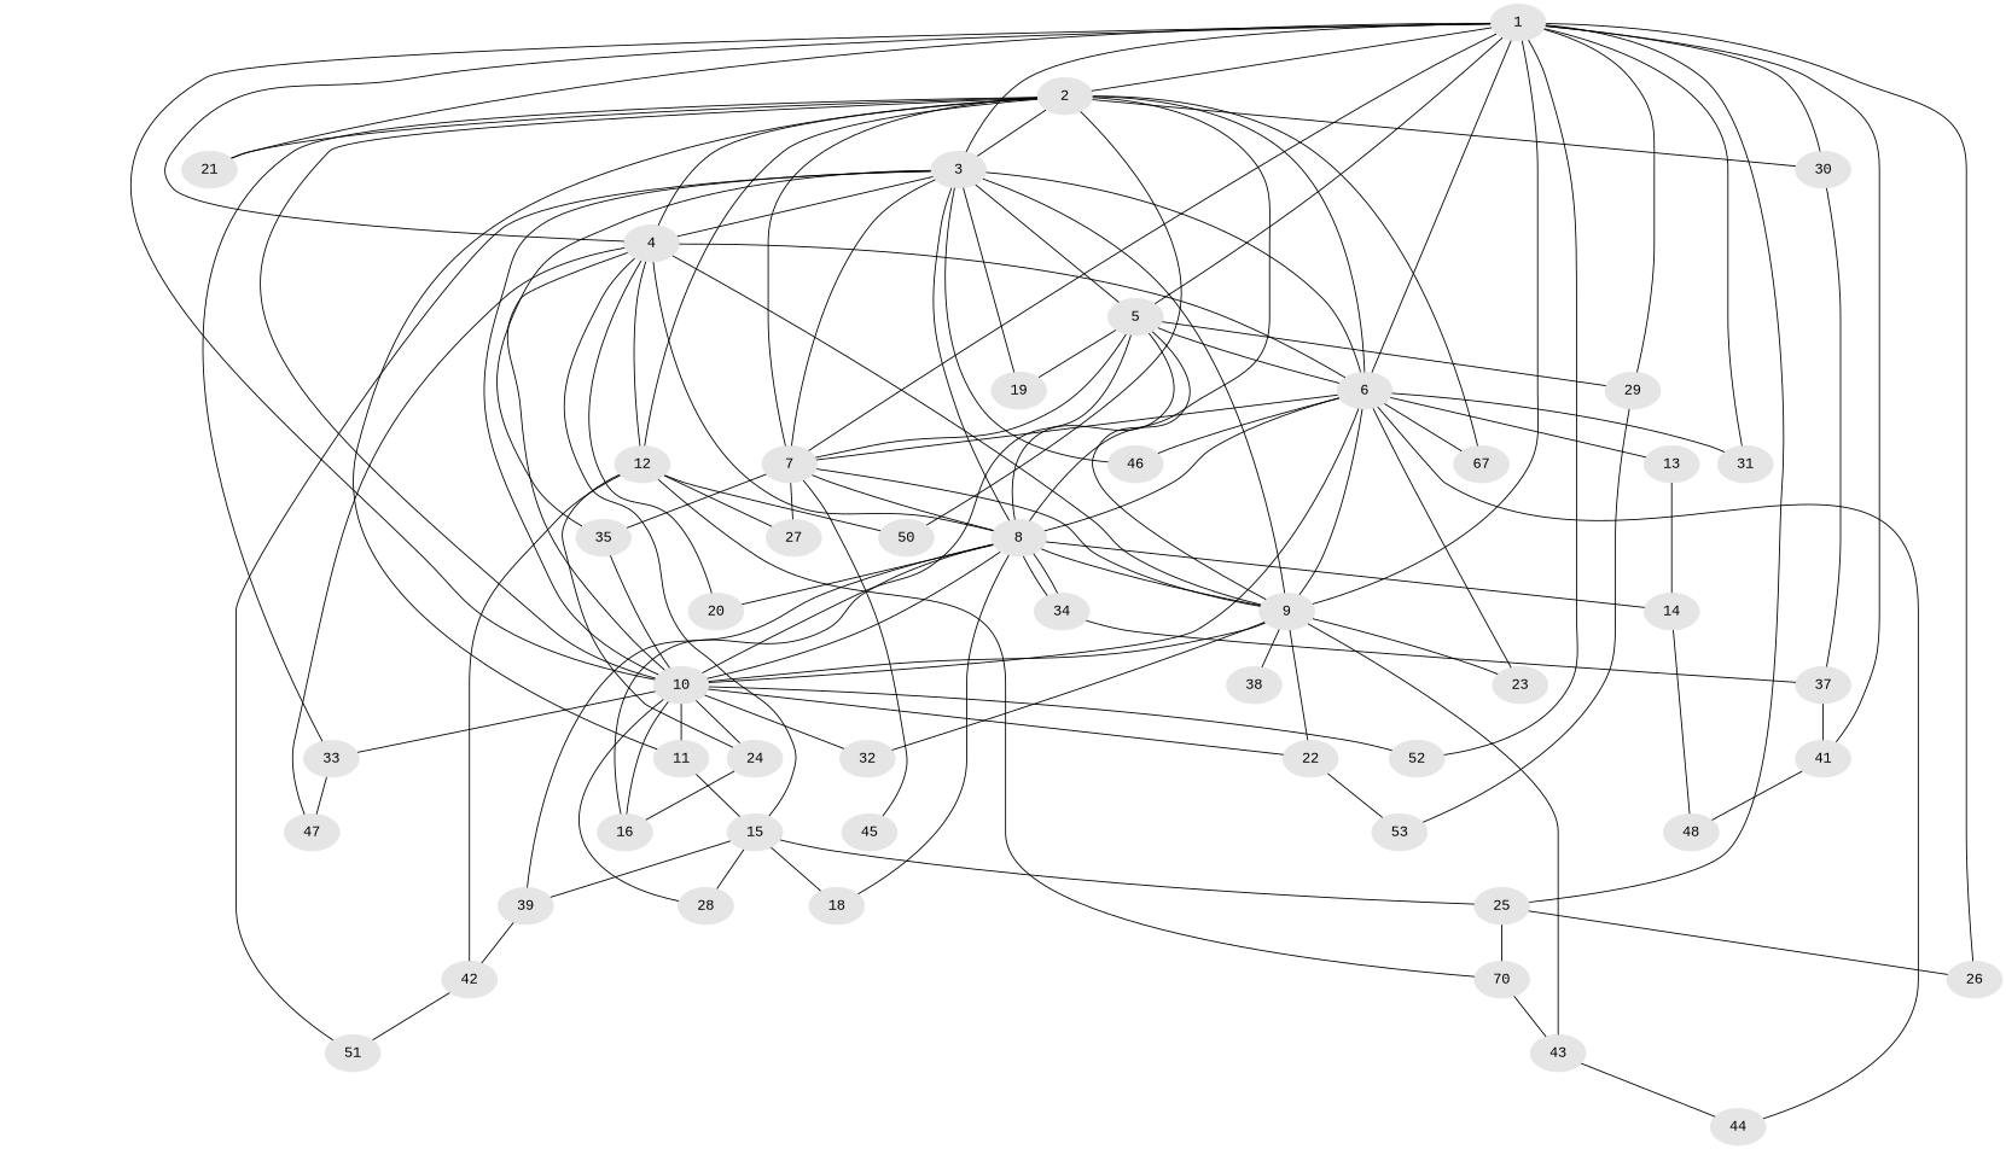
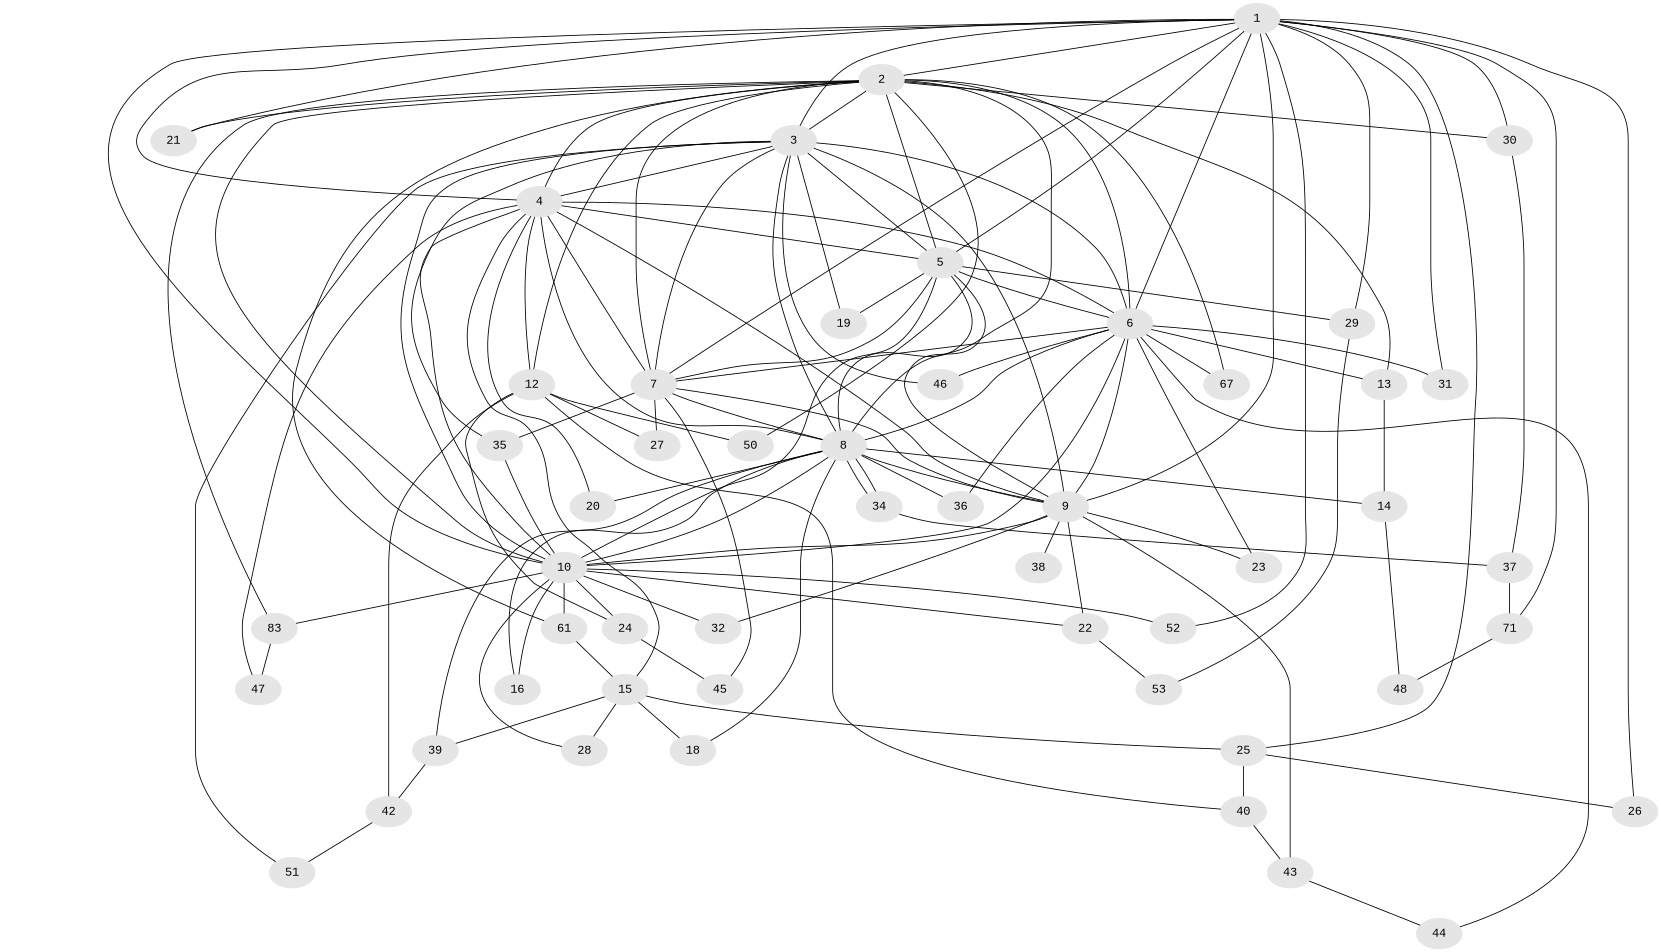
  graph {
    fontname="Liberation Mono"
    node [color=gray90 fontname="Liberation Mono" style=filled]
    edge [fontname="Liberation Mono"]
    1
    2
    3
    4
    5
    6
    7
    9
    10
    21
    25
    26
    29
    30
    31
-   41
+   41 [label=71]
    52
    8
-   11
+   11 [label=61]
    12
    13
    n22 [label=67]
-   33
+   33 [label=83]
    50
    19
    35
    46
    51
    15
    20
    47
    23
+   36
    44
    27
    45
    14
    16
    18
    34
    39
    22
    32
    38
    43
    24
    28
-   40 [label=70]
+   40
    53
    37
    48
    42
    1 -- 2
    1 -- 3
    1 -- 4
    1 -- 5
    1 -- 6
    1 -- 7
    1 -- 9
    1 -- 10
    1 -- 21
    1 -- 25
    1 -- 26
    1 -- 29
    1 -- 30
    1 -- 31
    1 -- 41
    1 -- 52
    2 -- 3
    2 -- 4
+   2 -- 5
    2 -- 6
    2 -- 7
    2 -- 10
    2 -- 21
    2 -- 30
    2 -- 8
    2 -- 11
    2 -- 12
+   2 -- 13
    2 -- n22
    2 -- 33
    2 -- 50
    3 -- 4
    3 -- 5
    3 -- 6
    3 -- 7
    3 -- 9
    3 -- 10
    3 -- 8
    3 -- 19
    3 -- 35
    3 -- 46
    3 -- 51
+   4 -- 5
    4 -- 6
+   4 -- 7
    4 -- 9
    4 -- 10
    4 -- 8
    4 -- 12
    4 -- 15
    4 -- 20
    4 -- 47
    5 -- 6
    5 -- 7
    5 -- 9
    5 -- 10
    5 -- 29
    5 -- 8
    5 -- 19
    6 -- 7
    6 -- 9
    6 -- 10
    6 -- 31
    6 -- 8
    6 -- 13
    6 -- n22
    6 -- 46
    6 -- 23
+   6 -- 36
    6 -- 44
    7 -- 9
    7 -- 8
    7 -- 35
    7 -- 27
    7 -- 45
    9 -- 10
    9 -- 23
    9 -- 22
    9 -- 32
    9 -- 38
    9 -- 43
    10 -- 52
    10 -- 11
    10 -- 33
    10 -- 16
    10 -- 22
    10 -- 32
    10 -- 24
    10 -- 28
    25 -- 26
    25 -- 40
    29 -- 53
    30 -- 37
    41 -- 48
    8 -- 9
    8 -- 10
    8 -- 20
+   8 -- 36
    8 -- 14
    8 -- 16
    8 -- 18
    8 -- 34
    8 -- 34
    8 -- 39
    11 -- 15
    12 -- 50
    12 -- 27
    12 -- 24
    12 -- 40
    12 -- 42
    13 -- 14
    33 -- 47
    35 -- 10
    15 -- 25
    15 -- 18
    15 -- 39
    15 -- 28
    14 -- 48
    34 -- 37
    39 -- 42
    22 -- 53
    43 -- 44
-   24 -- 16
+   24 -- 45
    40 -- 43
    37 -- 41
    42 -- 51
  }
